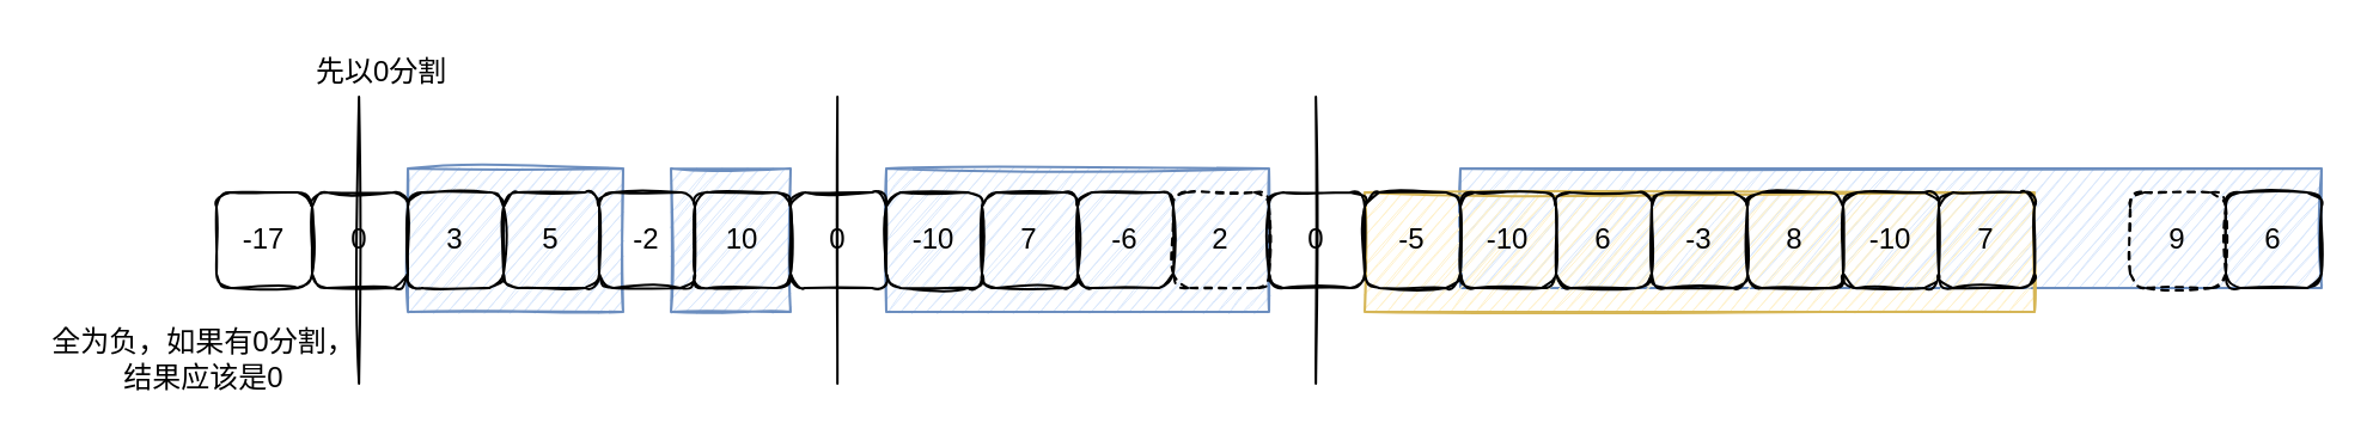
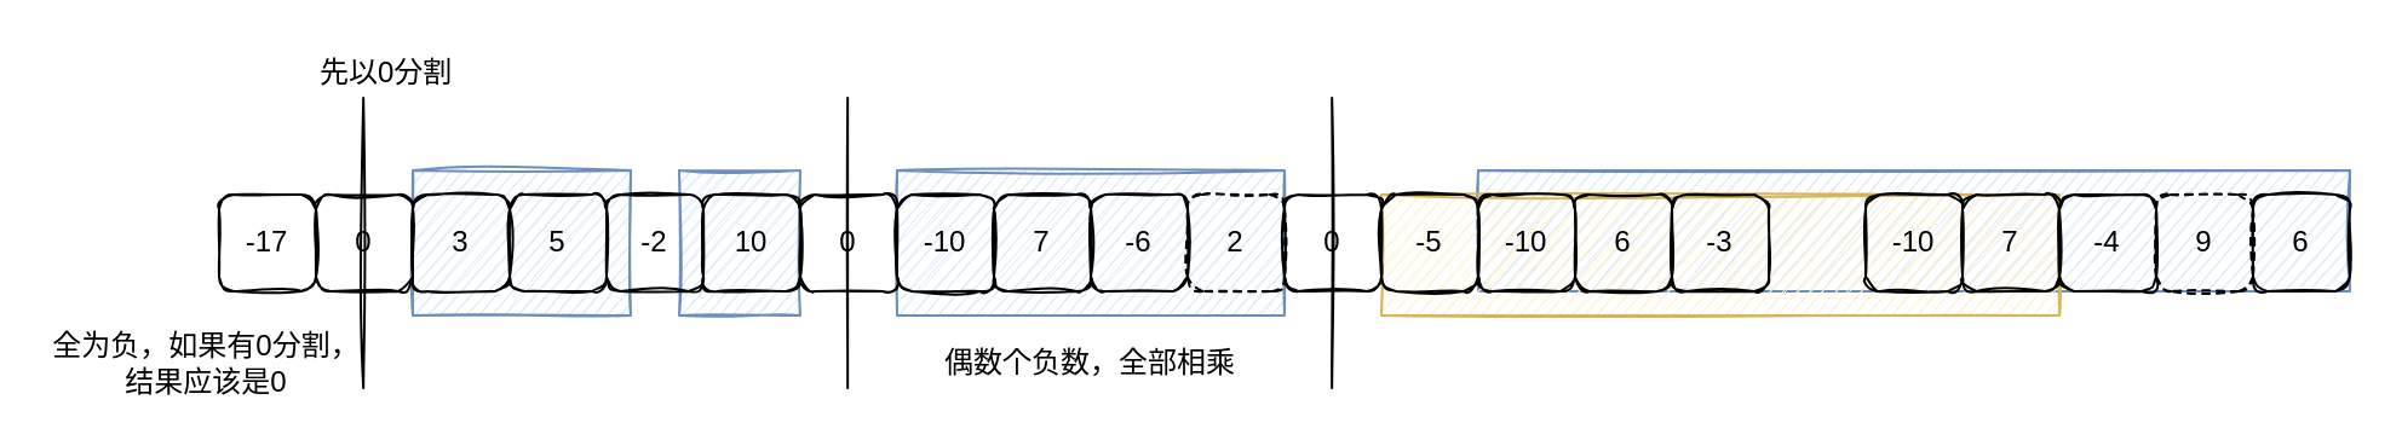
  <mxCell id="0" />
  <mxCell id="1" parent="0" />
  <mxCell id="2" value="" style="rounded=0;whiteSpace=wrap;html=1;sketch=1;fillColor=#dae8fc;strokeColor=#6c8ebf;" parent="1" vertex="1"><mxGeometry x="170" y="70" width="90" height="60" as="geometry" /></mxCell>
  <mxCell id="3" value="" style="rounded=0;whiteSpace=wrap;html=1;sketch=1;fillColor=#dae8fc;strokeColor=#6c8ebf;" parent="1" vertex="1"><mxGeometry x="280" y="70" width="50" height="60" as="geometry" /></mxCell>
  <mxCell id="4" value="" style="rounded=0;whiteSpace=wrap;html=1;sketch=1;fillColor=#dae8fc;strokeColor=#6c8ebf;" parent="1" vertex="1"><mxGeometry x="370" y="70" width="160" height="60" as="geometry" /></mxCell>
  <mxCell id="5" value="" style="rounded=0;whiteSpace=wrap;html=1;sketch=1;fillColor=#dae8fc;strokeColor=#6c8ebf;" parent="1" vertex="1"><mxGeometry x="610" y="70" width="360" height="50" as="geometry" /></mxCell>
  <mxCell id="6" value="" style="rounded=0;whiteSpace=wrap;html=1;sketch=1;fillColor=#fff2cc;strokeColor=#d6b656;" parent="1" vertex="1"><mxGeometry x="570" y="80" width="280" height="50" as="geometry" /></mxCell>
  <mxCell id="7" value="3" style="rounded=1;whiteSpace=wrap;html=1;fillColor=none;sketch=1;" parent="1" vertex="1"><mxGeometry x="170" y="80" width="40" height="40" as="geometry" /></mxCell>
  <mxCell id="8" value="5" style="rounded=1;whiteSpace=wrap;html=1;fillColor=none;sketch=1;" parent="1" vertex="1"><mxGeometry x="210" y="80" width="40" height="40" as="geometry" /></mxCell>
  <mxCell id="9" value="10" style="rounded=1;whiteSpace=wrap;html=1;fillColor=none;sketch=1;" parent="1" vertex="1"><mxGeometry x="290" y="80" width="40" height="40" as="geometry" /></mxCell>
  <mxCell id="10" value="-2" style="rounded=1;whiteSpace=wrap;html=1;fillColor=none;sketch=1;" parent="1" vertex="1"><mxGeometry x="250" y="80" width="40" height="40" as="geometry" /></mxCell>
  <mxCell id="11" value="0" style="rounded=1;whiteSpace=wrap;html=1;fillColor=none;sketch=1;" parent="1" vertex="1"><mxGeometry x="330" y="80" width="40" height="40" as="geometry" /></mxCell>
  <mxCell id="12" value="-10" style="rounded=1;whiteSpace=wrap;html=1;fillColor=none;sketch=1;" parent="1" vertex="1"><mxGeometry x="370" y="80" width="40" height="40" as="geometry" /></mxCell>
  <mxCell id="13" value="-6" style="rounded=1;whiteSpace=wrap;html=1;fillColor=none;sketch=1;" parent="1" vertex="1"><mxGeometry x="450" y="80" width="40" height="40" as="geometry" /></mxCell>
  <mxCell id="14" value="-5" style="rounded=1;whiteSpace=wrap;html=1;fillColor=none;sketch=1;" parent="1" vertex="1"><mxGeometry x="570" y="80" width="40" height="40" as="geometry" /></mxCell>
  <mxCell id="15" value="-10" style="rounded=1;whiteSpace=wrap;html=1;fillColor=none;sketch=1;" parent="1" vertex="1"><mxGeometry x="610" y="80" width="40" height="40" as="geometry" /></mxCell>
  <mxCell id="16" value="6" style="rounded=1;whiteSpace=wrap;html=1;fillColor=none;sketch=1;" parent="1" vertex="1"><mxGeometry x="650" y="80" width="40" height="40" as="geometry" /></mxCell>
  <mxCell id="17" value="-3" style="rounded=1;whiteSpace=wrap;html=1;fillColor=none;sketch=1;" parent="1" vertex="1"><mxGeometry x="690" y="80" width="40" height="40" as="geometry" /></mxCell>
- <mxCell id="18" value="8" style="rounded=1;whiteSpace=wrap;html=1;fillColor=none;sketch=1;" parent="1" vertex="1"><mxGeometry x="730" y="80" width="40" height="40" as="geometry" /></mxCell>
  <mxCell id="19" value="7" style="rounded=1;whiteSpace=wrap;html=1;fillColor=none;sketch=1;" parent="1" vertex="1"><mxGeometry x="810" y="80" width="40" height="40" as="geometry" /></mxCell>
  <mxCell id="20" value="-10" style="rounded=1;whiteSpace=wrap;html=1;fillColor=none;sketch=1;" parent="1" vertex="1"><mxGeometry x="770" y="80" width="40" height="40" as="geometry" /></mxCell>
+ <mxCell id="21" value="-4" style="rounded=1;whiteSpace=wrap;html=1;fillColor=none;sketch=1;" parent="1" vertex="1"><mxGeometry x="850" y="80" width="40" height="40" as="geometry" /></mxCell>
  <mxCell id="22" value="9" style="rounded=1;whiteSpace=wrap;html=1;fillColor=none;sketch=1;dashed=1;" parent="1" vertex="1"><mxGeometry x="890" y="80" width="40" height="40" as="geometry" /></mxCell>
  <mxCell id="23" value="6" style="rounded=1;whiteSpace=wrap;html=1;fillColor=none;sketch=1;" parent="1" vertex="1"><mxGeometry x="930" y="80" width="40" height="40" as="geometry" /></mxCell>
  <mxCell id="24" value="" style="endArrow=none;html=1;sketch=1;" parent="1" edge="1"><mxGeometry width="50" height="50" relative="1" as="geometry"><mxPoint x="349.58" y="160" as="sourcePoint" /><mxPoint x="349.58" y="40" as="targetPoint" /></mxGeometry></mxCell>
  <mxCell id="25" value="0" style="rounded=1;whiteSpace=wrap;html=1;fillColor=none;sketch=1;" parent="1" vertex="1"><mxGeometry x="530" y="80" width="40" height="40" as="geometry" /></mxCell>
  <mxCell id="26" value="" style="endArrow=none;html=1;sketch=1;" parent="1" edge="1"><mxGeometry width="50" height="50" relative="1" as="geometry"><mxPoint x="549.58" y="160" as="sourcePoint" /><mxPoint x="549.58" y="40" as="targetPoint" /></mxGeometry></mxCell>
  <mxCell id="27" value="7" style="rounded=1;whiteSpace=wrap;html=1;fillColor=none;sketch=1;" parent="1" vertex="1"><mxGeometry x="410" y="80" width="40" height="40" as="geometry" /></mxCell>
  <mxCell id="28" value="2" style="rounded=1;whiteSpace=wrap;html=1;fillColor=none;sketch=1;dashed=1;" parent="1" vertex="1"><mxGeometry x="490" y="80" width="40" height="40" as="geometry" /></mxCell>
  <mxCell id="29" value="先以0分割" style="text;html=1;strokeColor=none;fillColor=none;align=left;verticalAlign=middle;whiteSpace=wrap;rounded=0;sketch=1;" parent="1" vertex="1"><mxGeometry x="130" y="20" width="80" height="20" as="geometry" /></mxCell>
+ <mxCell id="30" value="偶数个负数，全部相乘" style="text;html=1;strokeColor=none;fillColor=none;align=center;verticalAlign=middle;whiteSpace=wrap;rounded=0;sketch=1;" parent="1" vertex="1"><mxGeometry x="370" y="140" width="160" height="20" as="geometry" /></mxCell>
  <mxCell id="31" value="0" style="rounded=1;whiteSpace=wrap;html=1;fillColor=none;sketch=1;" parent="1" vertex="1"><mxGeometry x="130" y="80" width="40" height="40" as="geometry" /></mxCell>
  <mxCell id="32" value="" style="endArrow=none;html=1;sketch=1;" parent="1" edge="1"><mxGeometry width="50" height="50" relative="1" as="geometry"><mxPoint x="149.58" y="160" as="sourcePoint" /><mxPoint x="149.58" y="40" as="targetPoint" /></mxGeometry></mxCell>
  <mxCell id="33" value="-17" style="rounded=1;whiteSpace=wrap;html=1;fillColor=none;sketch=1;" parent="1" vertex="1"><mxGeometry y="80" width="40" height="40" as="geometry" x="90" /></mxCell>
  <mxCell id="34" value="全为负，如果有0分割，结果应该是0" style="text;html=1;strokeColor=none;fillColor=none;align=center;verticalAlign=middle;whiteSpace=wrap;rounded=0;sketch=1;" parent="1" vertex="1"><mxGeometry x="20" y="140" width="130" height="20" as="geometry" /></mxCell>
